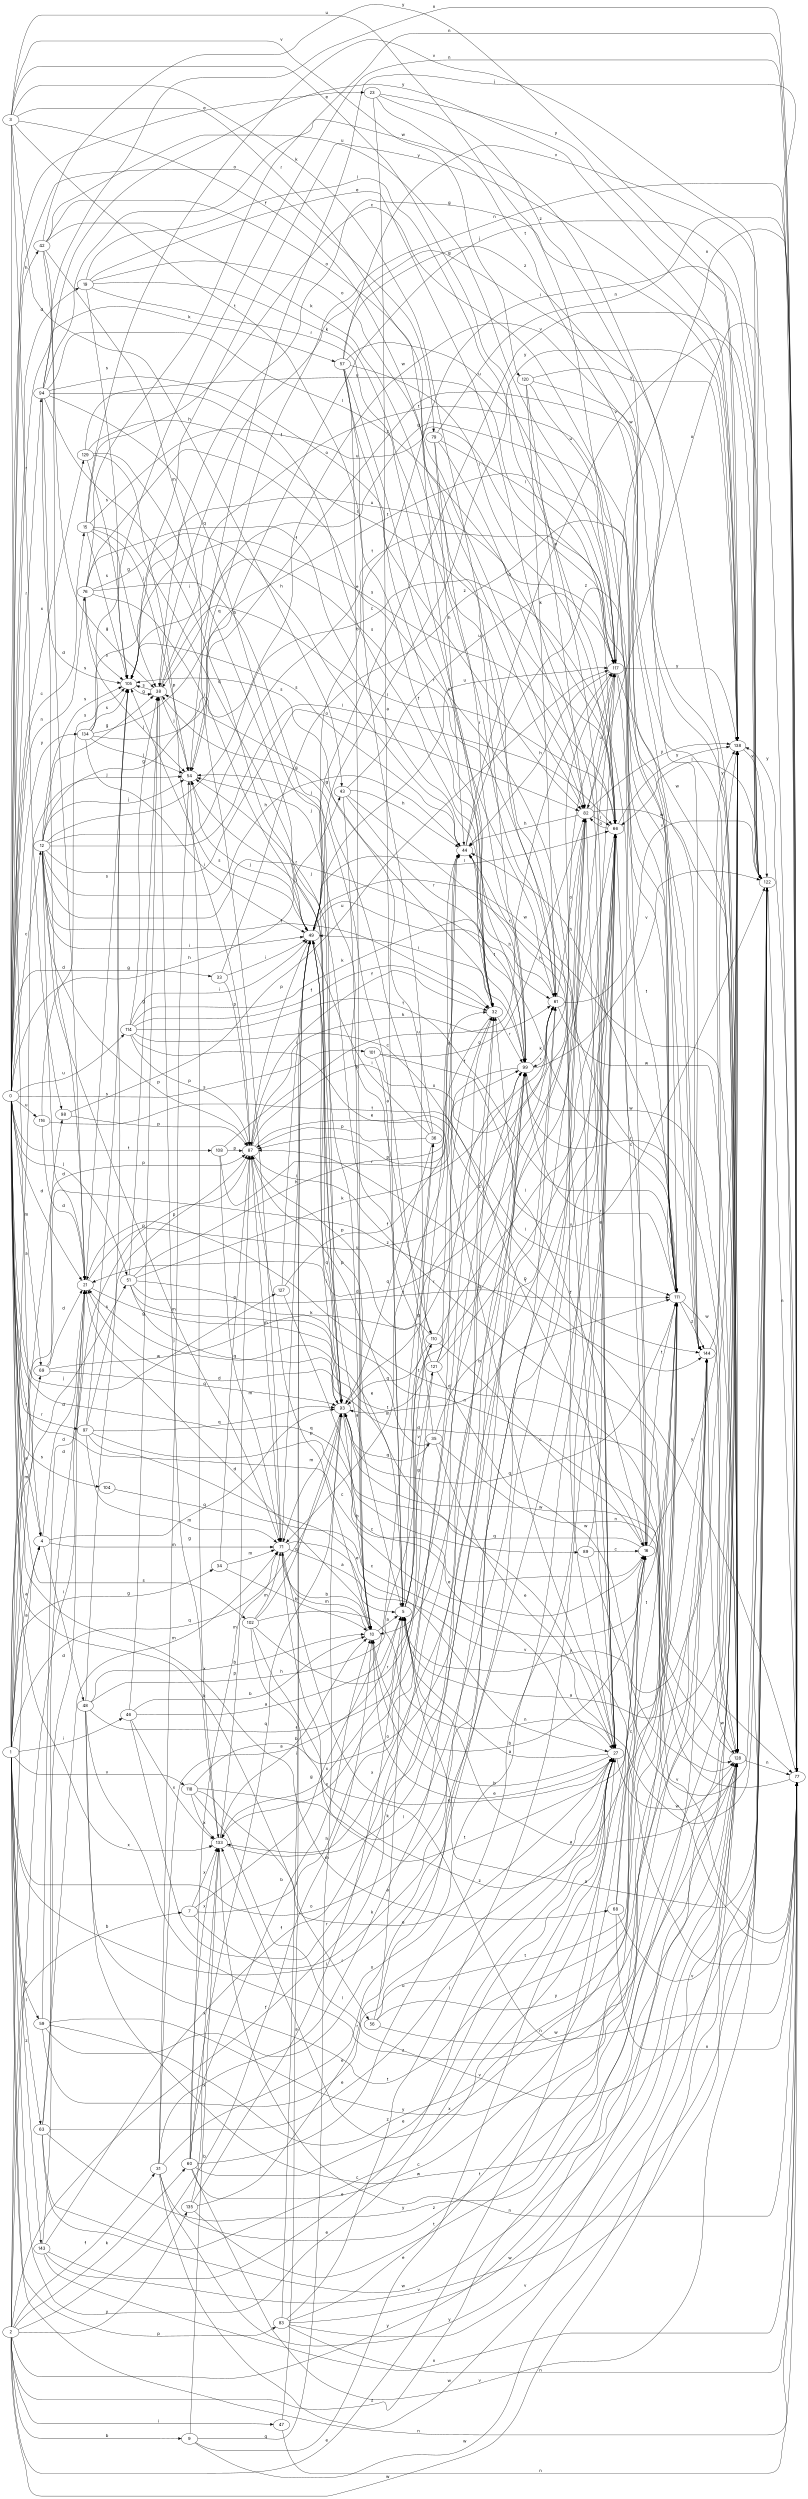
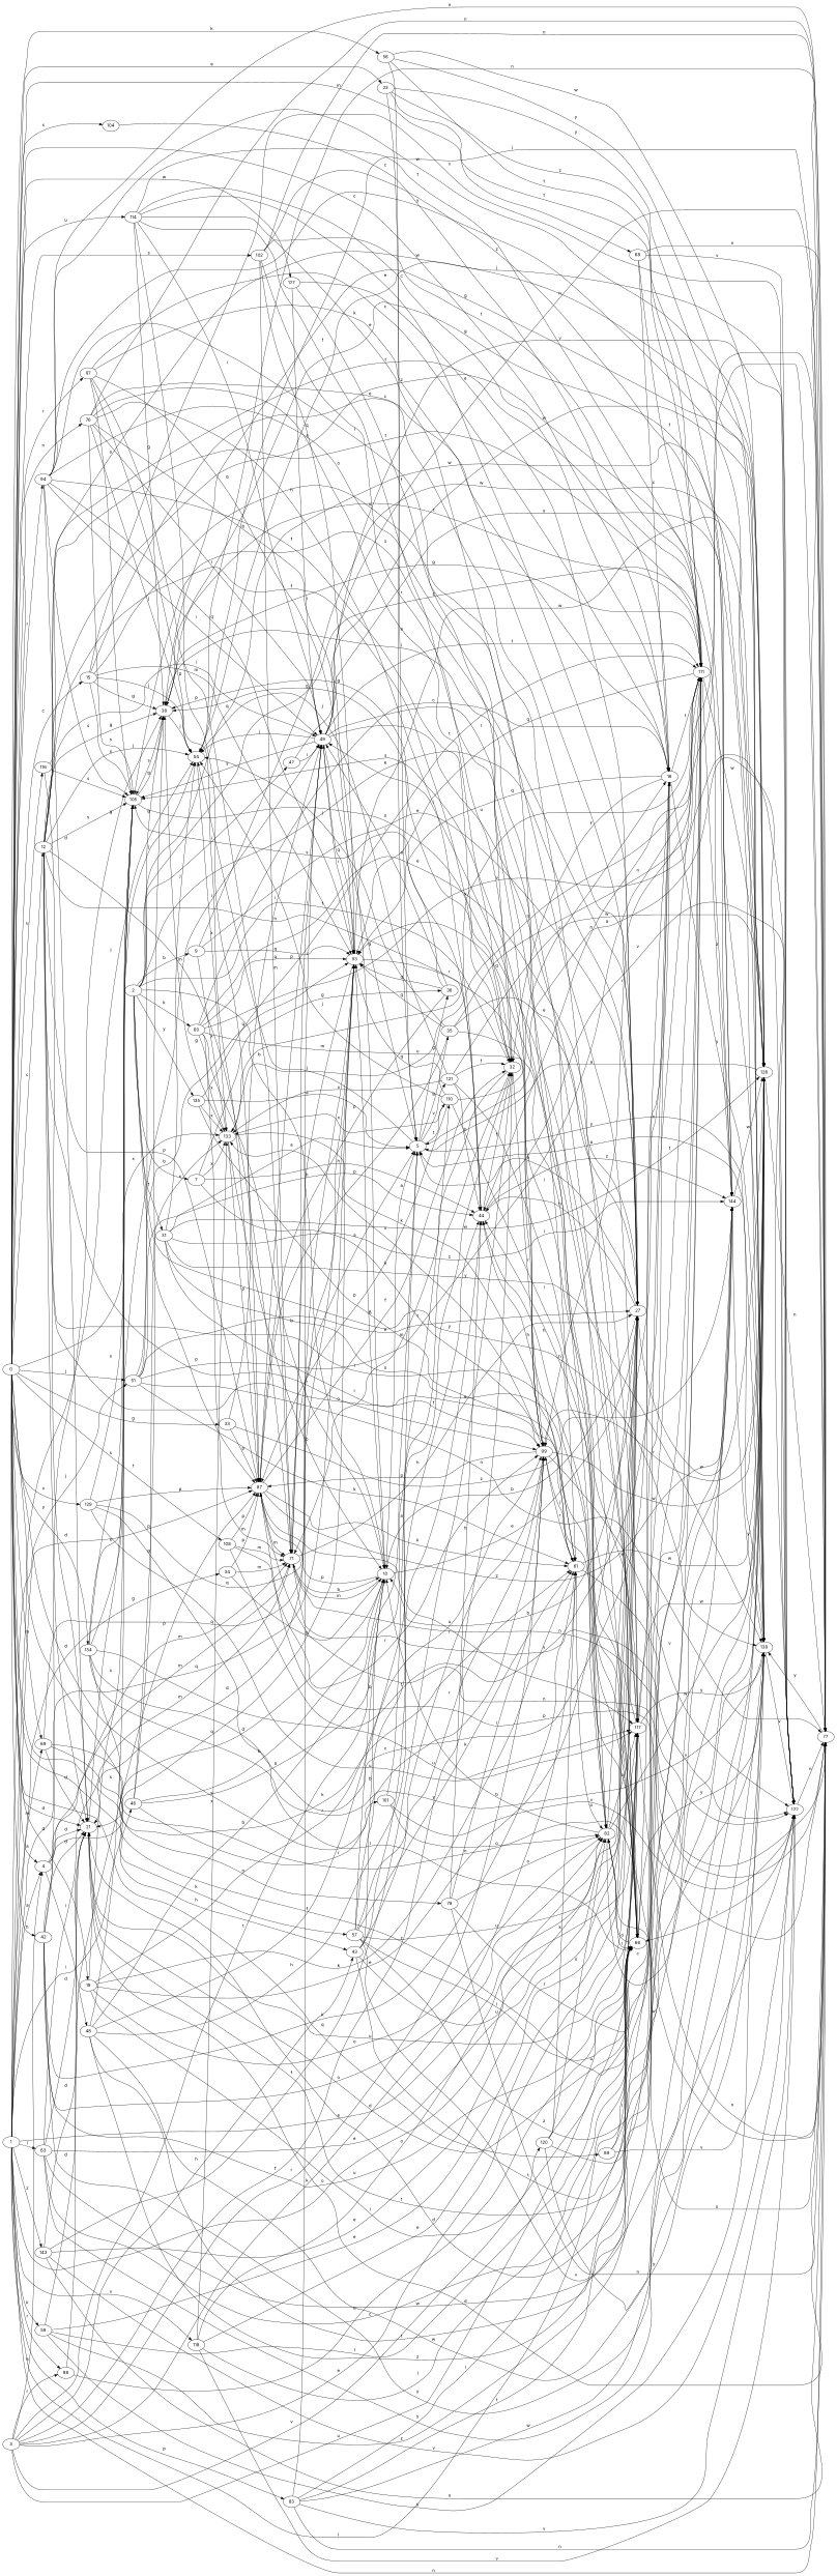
  strict digraph {
    fontname=Inter
    rankdir=LR
    node [fontname=Inter]
    edge [fontname=Inter]
    0
    4
    12
    15
    16
    n6 [label=19]
    21
    23
    33
    n10 [label=42]
    43
    51
    56
    57
    68
    69
    76
    79
    89
    94
    97
    101
    102
    104
    108
    114
    116
    127
    129
    133
    134
    93
    48
    71
    54
    66
    82
    87
    32
    128
    144
    99
    44
    38
    49
    105
    111
    117
    122
    10
    138
    27
    61
    5
    77
    1
    34
    46
    59
    63
    83
    98
    118
    143
    2
    7
    9
    31
    47
    60
    135
    36
    3
    110
    120
    35
    121
    0 -> 4 [label=a]
    0 -> 12 [label=c]
    0 -> 15 [label=c]
    0 -> 16 [label=c]
    0 -> n6 [label=d]
    0 -> 21 [label=d]
    0 -> 23 [label=e]
    0 -> 33 [label=g]
    0 -> n10 [label=h]
    0 -> 43 [label=h]
    0 -> 51 [label=j]
    0 -> 56 [label=k]
    0 -> 57 [label=k]
    0 -> 68 [label=m]
    0 -> 69 [label=m]
    0 -> 76 [label=n]
    0 -> 79 [label=o]
    0 -> 89 [label=q]
    0 -> 94 [label=r]
    0 -> 97 [label=r]
    0 -> 101 [label=s]
    0 -> 102 [label=s]
    0 -> 104 [label=s]
    0 -> 108 [label=t]
    0 -> 114 [label=u]
    0 -> 116 [label=u]
    0 -> 127 [label=w]
    0 -> 129 [label=x]
    0 -> 133 [label=x]
    0 -> 134 [label=y]
    4 -> 21 [label=d]
    4 -> 93 [label=q]
    4 -> 48 [label=i]
    4 -> 71 [label=m]
    12 -> 21 [label=d]
    12 -> 71 [label=m]
    12 -> 54 [label=j]
    12 -> 66 [label=l]
    12 -> 82 [label=o]
    12 -> 87 [label=p]
    12 -> 32 [label=f]
    12 -> 128 [label=w]
    12 -> 144 [label=z]
    12 -> 99 [label=r]
    12 -> 44 [label=h]
    12 -> 38 [label=g]
    12 -> 49 [label=i]
    12 -> 105 [label=s]
    12 -> 111 [label=t]
    15 -> 16 [label=c]
    15 -> 93 [label=q]
    15 -> 54 [label=j]
    15 -> 38 [label=g]
    15 -> 105 [label=s]
    15 -> 117 [label=u]
    15 -> 122 [label=v]
    16 -> 93 [label=q]
    16 -> 32 [label=f]
    16 -> 111 [label=t]
    16 -> 10 [label=b]
    16 -> 138 [label=y]
    n6 -> 66 [label=l]
    n6 -> 82 [label=o]
    n6 -> 99 [label=r]
    n6 -> 105 [label=s]
    n6 -> 27 [label=e]
    n6 -> 61 [label=k]
    21 -> 105 [label=s]
    21 -> 111 [label=t]
    21 -> 117 [label=u]
    23 -> 144 [label=z]
    23 -> 111 [label=t]
    23 -> 138 [label=y]
    23 -> 5 [label=a]
    33 -> 87 [label=p]
    33 -> 144 [label=z]
    33 -> 49 [label=i]
    n10 -> 21 [label=d]
    n10 -> 71 [label=m]
    n10 -> 82 [label=o]
    n10 -> 38 [label=g]
    n10 -> 117 [label=u]
    n10 -> 138 [label=y]
    n10 -> 61 [label=k]
    43 -> 99 [label=r]
    43 -> 44 [label=h]
    43 -> 111 [label=t]
    43 -> 117 [label=u]
    43 -> 10 [label=b]
    51 -> 93 [label=q]
    51 -> 44 [label=h]
    51 -> 38 [label=g]
    51 -> 111 [label=t]
    51 -> 27 [label=e]
    51 -> 61 [label=k]
    51 -> 77 [label=n]
    56 -> 128 [label=w]
    56 -> 111 [label=t]
    56 -> 138 [label=y]
    56 -> 5 [label=a]
    57 -> 66 [label=l]
    57 -> 32 [label=f]
    57 -> 144 [label=z]
    57 -> 99 [label=r]
    57 -> 117 [label=u]
    57 -> 122 [label=v]
    57 -> 10 [label=b]
    57 -> 61 [label=k]
    68 -> 16 [label=c]
    68 -> 111 [label=t]
    68 -> 122 [label=v]
    68 -> 77 [label=n]
    69 -> 21 [label=d]
    69 -> 93 [label=q]
    69 -> 144 [label=z]
    69 -> 61 [label=k]
    76 -> 54 [label=j]
    76 -> 32 [label=f]
    76 -> 44 [label=h]
    76 -> 49 [label=i]
    76 -> 105 [label=s]
    76 -> 10 [label=b]
    76 -> 27 [label=e]
    76 -> 77 [label=n]
    79 -> 66 [label=l]
    79 -> 82 [label=o]
    79 -> 99 [label=r]
    79 -> 44 [label=h]
    79 -> 77 [label=n]
    89 -> 16 [label=c]
    89 -> 66 [label=l]
    89 -> 122 [label=v]
    94 -> 21 [label=d]
    94 -> 93 [label=q]
    94 -> 66 [label=l]
    94 -> 82 [label=o]
    94 -> 32 [label=f]
    94 -> 128 [label=w]
    94 -> 49 [label=i]
    94 -> 105 [label=s]
    94 -> 138 [label=y]
    94 -> 77 [label=n]
    97 -> 16 [label=c]
    97 -> 93 [label=q]
    97 -> 71 [label=m]
    97 -> 87 [label=p]
    97 -> 105 [label=s]
    97 -> 27 [label=e]
    101 -> 82 [label=o]
    101 -> 122 [label=v]
    101 -> 5 [label=a]
    102 -> 93 [label=q]
    102 -> 71 [label=m]
    102 -> 144 [label=z]
    102 -> 99 [label=r]
    102 -> 111 [label=t]
    102 -> 77 [label=n]
    104 -> 16 [label=c]
    108 -> 71 [label=m]
    108 -> 87 [label=p]
    108 -> 99 [label=r]
    108 -> 117 [label=u]
    114 -> 16 [label=c]
    114 -> 87 [label=p]
    114 -> 32 [label=f]
    114 -> 38 [label=g]
    114 -> 49 [label=i]
    114 -> 111 [label=t]
    114 -> 27 [label=e]
    114 -> 61 [label=k]
    116 -> 21 [label=d]
    116 -> 105 [label=s]
    116 -> 111 [label=t]
    127 -> 32 [label=f]
    127 -> 49 [label=i]
    127 -> 27 [label=e]
    129 -> 93 [label=q]
    129 -> 66 [label=l]
    129 -> 87 [label=p]
    129 -> 105 [label=s]
    129 -> 117 [label=u]
    133 -> 87 [label=p]
    133 -> 38 [label=g]
    133 -> 10 [label=b]
    133 -> 61 [label=k]
    133 -> 77 [label=n]
    134 -> 16 [label=c]
    134 -> 54 [label=j]
    134 -> 49 [label=i]
    134 -> 105 [label=s]
    134 -> 111 [label=t]
    134 -> 138 [label=y]
    134 -> 77 [label=n]
    93 -> 21 [label=d]
    93 -> 71 [label=m]
    93 -> 128 [label=w]
    93 -> 99 [label=r]
    93 -> 49 [label=i]
    93 -> 10 [label=b]
    48 -> 32 [label=f]
    48 -> 128 [label=w]
    48 -> 144 [label=z]
    48 -> 44 [label=h]
    48 -> 105 [label=s]
    48 -> 111 [label=t]
    48 -> 10 [label=b]
    71 -> 49 [label=i]
    71 -> 122 [label=v]
    71 -> 10 [label=b]
    71 -> 27 [label=e]
    71 -> 5 [label=a]
    71 -> 77 [label=n]
    54 -> 133 [label=x]
    54 -> 77 [label=n]
    66 -> 16 [label=c]
    66 -> 21 [label=d]
    66 -> 82 [label=o]
    66 -> 105 [label=s]
    66 -> 138 [label=y]
    82 -> 66 [label=l]
    82 -> 128 [label=w]
    82 -> 44 [label=h]
    82 -> 117 [label=u]
    82 -> 10 [label=b]
    82 -> 138 [label=y]
    82 -> 27 [label=e]
    87 -> 71 [label=m]
    87 -> 32 [label=f]
    87 -> 144 [label=z]
    87 -> 117 [label=u]
    87 -> 61 [label=k]
    87 -> 77 [label=n]
    32 -> 71 [label=m]
    32 -> 99 [label=r]
    32 -> 38 [label=g]
    128 -> 21 [label=d]
    128 -> 99 [label=r]
    128 -> 38 [label=g]
    128 -> 5 [label=a]
    128 -> 77 [label=n]
    144 -> 128 [label=w]
    144 -> 138 [label=y]
    99 -> 133 [label=x]
    99 -> 87 [label=p]
    99 -> 128 [label=w]
    99 -> 49 [label=i]
    99 -> 122 [label=v]
-   99 -> 61 [label=k]
+   99 -> 61 [label=j]
    44 -> 32 [label=f]
    44 -> 144 [label=z]
    44 -> 105 [label=s]
    44 -> 122 [label=v]
    38 -> 54 [label=j]
    38 -> 66 [label=l]
    38 -> 105 [label=s]
    38 -> 111 [label=t]
    49 -> 93 [label=q]
    49 -> 54 [label=j]
    49 -> 66 [label=l]
    49 -> 87 [label=p]
    49 -> 128 [label=w]
    49 -> 105 [label=s]
    49 -> 111 [label=t]
    49 -> 117 [label=u]
    49 -> 122 [label=v]
    49 -> 138 [label=y]
    49 -> 5 [label=a]
    105 -> 38 [label=g]
    105 -> 117 [label=u]
    111 -> 133 [label=x]
    111 -> 93 [label=q]
    111 -> 128 [label=w]
    111 -> 144 [label=z]
    111 -> 99 [label=r]
    111 -> 44 [label=h]
    111 -> 38 [label=g]
    117 -> 93 [label=q]
    117 -> 128 [label=w]
    117 -> 44 [label=h]
    117 -> 111 [label=t]
    117 -> 138 [label=y]
    117 -> 77 [label=n]
    122 -> 54 [label=j]
    122 -> 66 [label=l]
-   122 -> 49 [label=i]
    122 -> 5 [label=a]
    122 -> 77 [label=n]
    10 -> 21 [label=d]
    10 -> 71 [label=m]
    10 -> 87 [label=p]
    10 -> 27 [label=e]
    10 -> 5 [label=a]
    138 -> 38 [label=g]
    138 -> 122 [label=v]
    138 -> 5 [label=a]
    27 -> 128 [label=w]
    27 -> 44 [label=h]
    27 -> 105 [label=s]
    27 -> 10 [label=b]
    27 -> 5 [label=a]
    61 -> 82 [label=o]
    61 -> 128 [label=w]
    61 -> 99 [label=r]
    61 -> 44 [label=h]
    61 -> 122 [label=v]
    5 -> 54 [label=j]
    5 -> 138 [label=y]
    5 -> 36 [label=g]
    5 -> 110 [label=t]
    5 -> 35 [label=g]
    5 -> 121 [label=v]
    77 -> 21 [label=d]
    77 -> 54 [label=j]
    77 -> 82 [label=o]
    77 -> 87 [label=p]
    77 -> 138 [label=y]
    1 -> 4 [label=a]
    1 -> 51 [label=j]
    1 -> 69 [label=m]
    1 -> 93 [label=q]
    1 -> 54 [label=j]
    1 -> 66 [label=l]
    1 -> 82 [label=o]
    1 -> 87 [label=p]
    1 -> 27 [label=e]
    1 -> 77 [label=n]
    1 -> 34 [label=g]
    1 -> 46 [label=i]
    1 -> 59 [label=k]
    1 -> 63 [label=l]
    1 -> 83 [label=p]
    1 -> 98 [label=r]
    1 -> 118 [label=v]
    1 -> 143 [label=z]
    34 -> 71 [label=m]
    34 -> 87 [label=p]
    34 -> 10 [label=b]
    46 -> 133 [label=x]
    46 -> 99 [label=r]
    46 -> 38 [label=g]
    46 -> 10 [label=b]
    46 -> 5 [label=a]
    59 -> 21 [label=d]
    59 -> 66 [label=l]
    59 -> 144 [label=z]
    59 -> 138 [label=y]
    59 -> 27 [label=e]
    63 -> 16 [label=c]
    63 -> 21 [label=d]
    63 -> 71 [label=m]
    63 -> 128 [label=w]
    63 -> 138 [label=y]
    63 -> 27 [label=e]
    83 -> 66 [label=l]
    83 -> 128 [label=w]
    83 -> 49 [label=i]
    83 -> 111 [label=t]
    83 -> 122 [label=v]
    83 -> 77 [label=n]
    98 -> 87 [label=p]
    98 -> 117 [label=u]
    118 -> 133 [label=x]
    118 -> 66 [label=l]
    118 -> 82 [label=o]
    118 -> 122 [label=v]
    118 -> 27 [label=e]
    143 -> 21 [label=d]
    143 -> 32 [label=f]
    143 -> 122 [label=v]
    143 -> 27 [label=e]
    143 -> 77 [label=n]
-   2 -> 4 [label=a]
    2 -> 87 [label=p]
    2 -> 32 [label=f]
    2 -> 128 [label=w]
    2 -> 144 [label=z]
    2 -> 10 [label=b]
    2 -> 138 [label=y]
    2 -> 27 [label=e]
    2 -> 7 [label=b]
    2 -> 9 [label=b]
    2 -> 31 [label=f]
    2 -> 47 [label=i]
    2 -> 60 [label=k]
    2 -> 135 [label=y]
    7 -> 133 [label=x]
    7 -> 44 [label=h]
    7 -> 61 [label=k]
    7 -> 36 [label=g]
    9 -> 133 [label=x]
    9 -> 93 [label=q]
    9 -> 128 [label=w]
    9 -> 27 [label=e]
    31 -> 54 [label=j]
    31 -> 82 [label=o]
    31 -> 128 [label=w]
    31 -> 144 [label=z]
    31 -> 99 [label=r]
    31 -> 138 [label=y]
    31 -> 5 [label=a]
    47 -> 49 [label=i]
    47 -> 77 [label=n]
    60 -> 16 [label=c]
    60 -> 133 [label=x]
    60 -> 93 [label=q]
    60 -> 71 [label=m]
    60 -> 117 [label=u]
    60 -> 122 [label=v]
    60 -> 10 [label=b]
    60 -> 27 [label=e]
    135 -> 133 [label=x]
    135 -> 99 [label=r]
    135 -> 111 [label=t]
    135 -> 5 [label=a]
    36 -> 93 [label=q]
    36 -> 87 [label=p]
    36 -> 38 [label=g]
    36 -> 49 [label=i]
-   36 -> 105 [label=s]
    3 -> 4 [label=a]
    3 -> 43 [label=h]
    3 -> 32 [label=f]
    3 -> 99 [label=r]
    3 -> 117 [label=u]
    3 -> 27 [label=e]
    3 -> 61 [label=k]
    3 -> 98 [label=r]
    3 -> 110 [label=t]
    3 -> 120 [label=v]
    110 -> 16 [label=c]
    110 -> 133 [label=x]
    110 -> 93 [label=q]
    110 -> 54 [label=j]
    110 -> 66 [label=l]
    110 -> 87 [label=p]
    120 -> 82 [label=o]
    120 -> 128 [label=w]
    120 -> 117 [label=u]
    120 -> 138 [label=y]
    120 -> 61 [label=k]
    35 -> 93 [label=q]
    35 -> 54 [label=j]
    35 -> 66 [label=l]
    35 -> 87 [label=p]
    35 -> 27 [label=e]
    35 -> 77 [label=n]
    121 -> 133 [label=x]
    121 -> 54 [label=j]
    121 -> 66 [label=l]
    121 -> 32 [label=f]
    121 -> 128 [label=w]
    121 -> 44 [label=h]
  }
